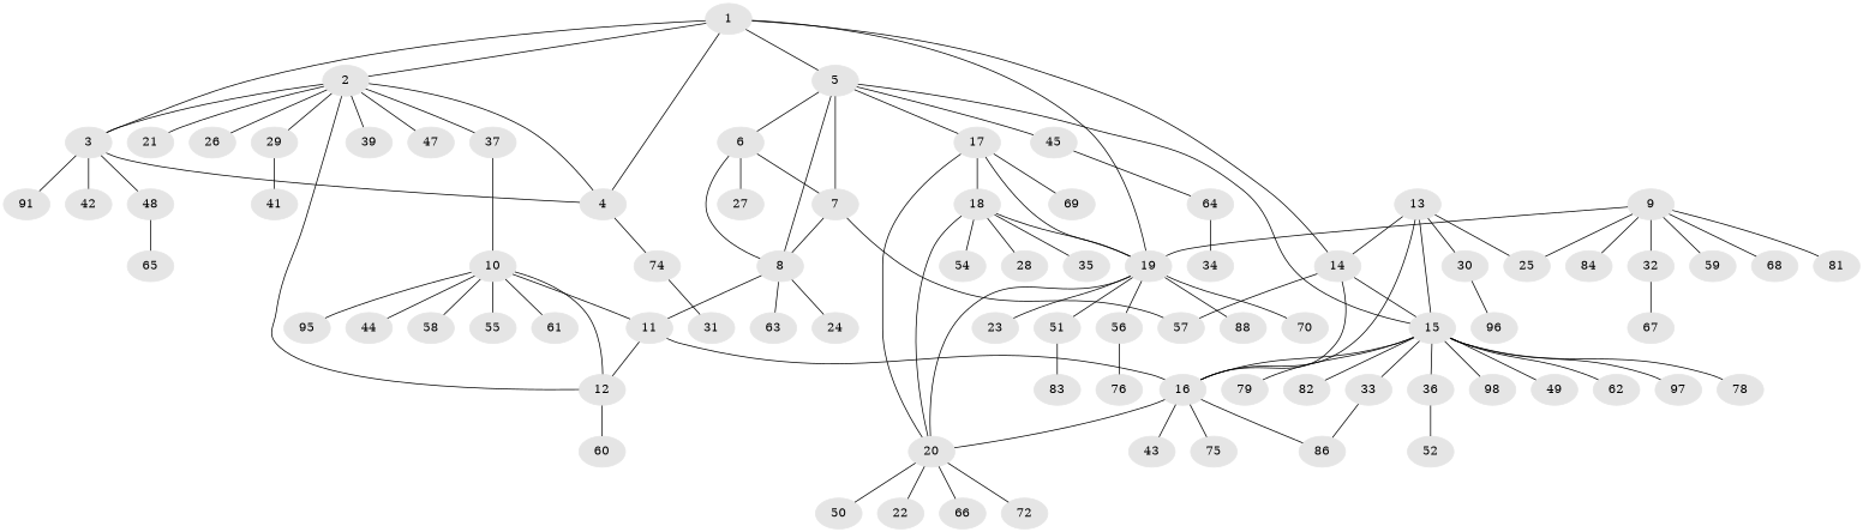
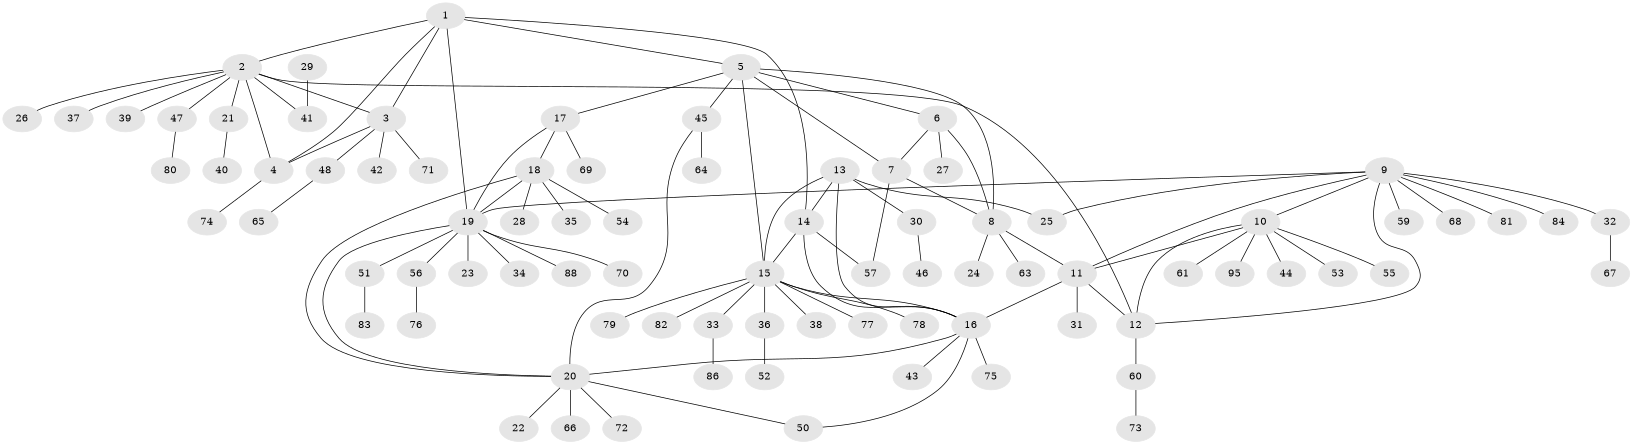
  graph {
    node [color=gray90 style=filled]
    1
    2
    3
    4
    5
    14
    19
    12
    21
    26
    29
    37
    39
    47
    42
    48
-   71 [label=91]
+   71
    74
    6
    7
    8
    15
    17
    45
    57
    16
    20
    23
    34
    51
    56
    n32 [label=88]
    70
    60
+   40
    41
+   80
    65
    27
    11
    24
    63
    33
    36
-   38 [label=98]
-   49
-   62
-   77 [label=97]
+   38
+   77
    78
    79
    82
    18
    69
    64
    31
    9
    10
    25
    32
    59
    68
    81
    84
    44
-   53 [label=58]
+   53
    55
    61
    n68 [label=95]
    67
    43
    50
    75
+   73
    13
    30
-   46 [label=96]
+   46
    86
    52
    22
    66
    72
    28
    35
    54
    83
    76
    1 -- 2
    1 -- 3
    1 -- 4
    1 -- 5
    1 -- 14
    1 -- 19
    2 -- 3
    2 -- 4
    2 -- 12
    2 -- 21
    2 -- 26
-   2 -- 29
+   2 -- 41
    2 -- 37
    2 -- 39
    2 -- 47
    3 -- 4
    3 -- 42
    3 -- 48
    3 -- 71
    4 -- 74
    5 -- 6
    5 -- 7
    5 -- 8
    5 -- 15
    5 -- 17
    5 -- 45
    14 -- 15
    14 -- 57
    14 -- 16
    19 -- 20
    19 -- 23
-   64 -- 34
+   19 -- 34
    19 -- 51
    19 -- 56
    19 -- n32
    19 -- 70
    12 -- 60
+   21 -- 40
    29 -- 41
+   47 -- 80
    48 -- 65
    6 -- 7
    6 -- 8
    6 -- 27
    7 -- 8
    7 -- 57
    8 -- 11
    8 -- 24
    8 -- 63
    15 -- 16
    15 -- 33
    15 -- 36
    15 -- 38
-   15 -- 49
-   15 -- 62
    15 -- 77
    15 -- 78
    15 -- 79
    15 -- 82
    17 -- 19
-   17 -- 20
+   45 -- 20
    17 -- 18
    17 -- 69
    45 -- 64
    16 -- 20
    16 -- 43
-   16 -- 86
+   16 -- 50
    16 -- 75
    20 -- 50
    20 -- 22
    20 -- 66
    20 -- 72
    51 -- 83
    56 -- 76
+   60 -- 73
    11 -- 12
    11 -- 16
-   74 -- 31
+   11 -- 31
    33 -- 86
    36 -- 52
    18 -- 19
    18 -- 20
    18 -- 28
    18 -- 35
    18 -- 54
    9 -- 19
-   37 -- 10
+   9 -- 12
+   9 -- 11
+   9 -- 10
    9 -- 25
    9 -- 32
    9 -- 59
    9 -- 68
    9 -- 81
    9 -- 84
    10 -- 12
    10 -- 11
    10 -- 44
    10 -- 53
    10 -- 55
    10 -- 61
    10 -- n68
    32 -- 67
    13 -- 14
    13 -- 15
    13 -- 16
    13 -- 25
    13 -- 30
    30 -- 46
  }
